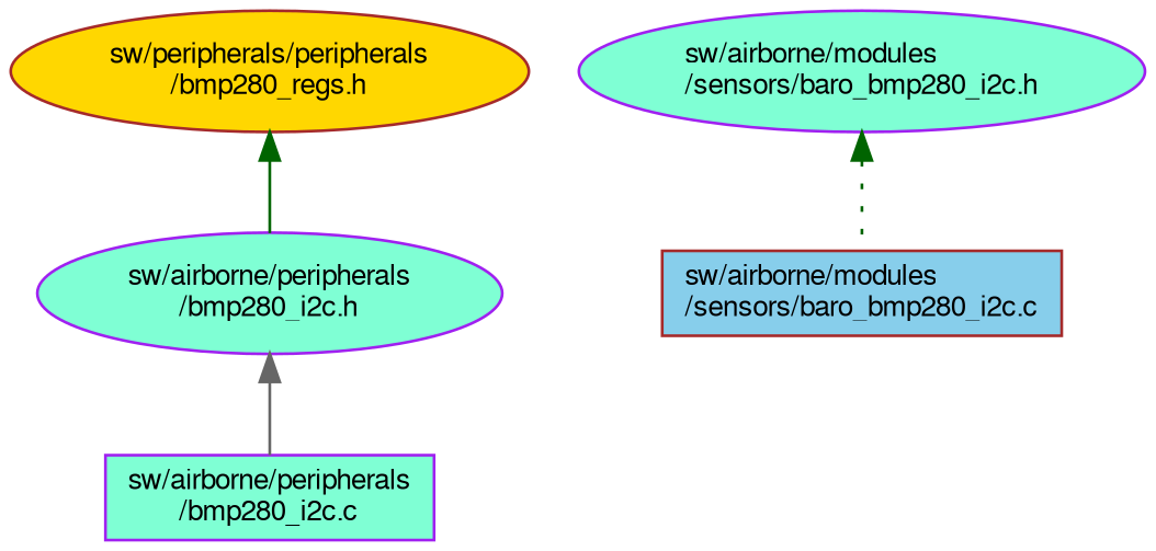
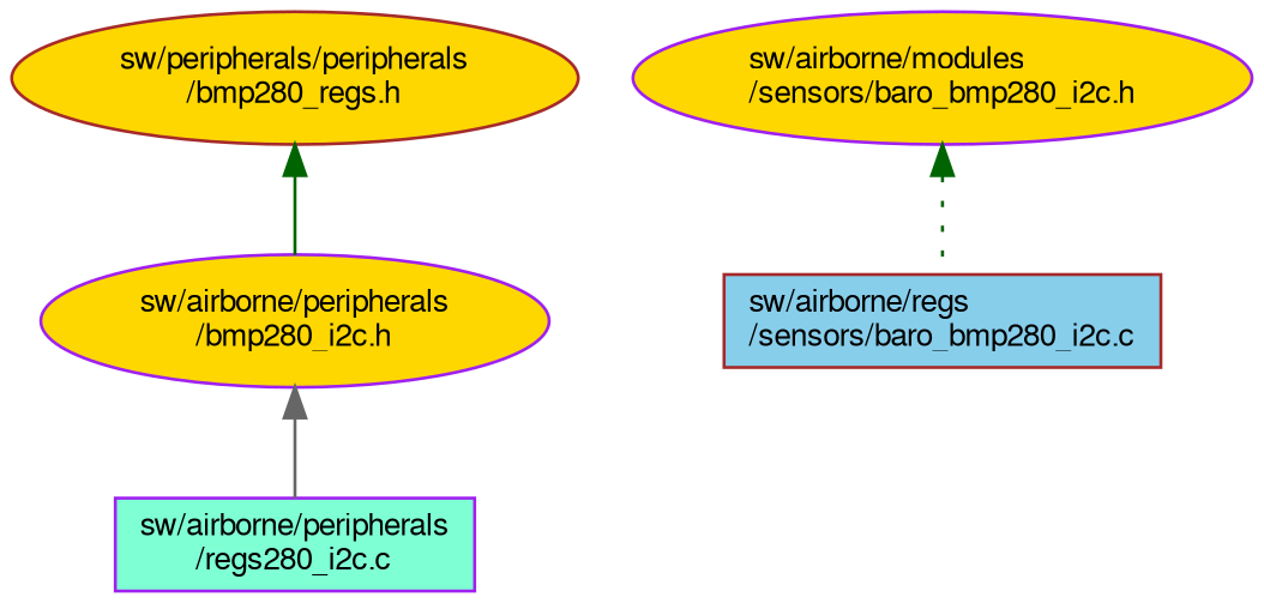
  digraph {
    node [color=purple fillcolor=gold fontname=FreeSans fontsize=10 shape=ellipse style=filled]
    edge [color=darkgreen dir=back fontname=FreeSans fontsize=10 labelfontname=FreeSans labelfontsize=10 style=solid]
    n1 [color=brown fontcolor=black height=0.2 label="sw/peripherals/peripherals\l/bmp280_regs.h" width=0.4]
-   n2 [fillcolor=aquamarine height=0.2 label="sw/airborne/peripherals\l/bmp280_i2c.h" width=0.4]
-   n3 [fillcolor=aquamarine height=0.2 label="sw/airborne/peripherals\l/bmp280_i2c.c" shape=box width=0.4]
-   n4 [fillcolor=aquamarine height=0.2 label="sw/airborne/modules\l/sensors/baro_bmp280_i2c.h" width=0.4]
-   n5 [color=brown fillcolor=skyblue height=0.2 label="sw/airborne/modules\l/sensors/baro_bmp280_i2c.c" shape=box width=0.4]
+   n2 [height=0.2 label="sw/airborne/peripherals\l/bmp280_i2c.h" width=0.4]
+   n3 [fillcolor=aquamarine height=0.2 label="sw/airborne/peripherals\l/regs280_i2c.c" shape=box width=0.4]
+   n4 [height=0.2 label="sw/airborne/modules\l/sensors/baro_bmp280_i2c.h" width=0.4]
+   n5 [color=brown fillcolor=skyblue height=0.2 label="sw/airborne/regs\l/sensors/baro_bmp280_i2c.c" shape=box width=0.4]
    n1 -> n2
    n2 -> n3 [color=gray40]
    n4 -> n5 [style=dotted]
  }
